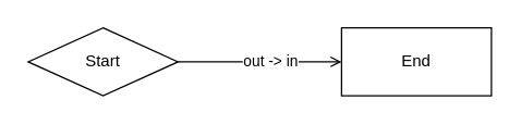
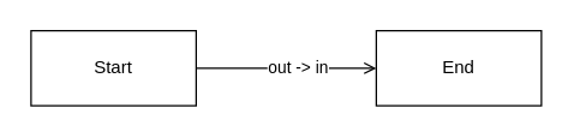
  <mxCell id="0" />
  <mxCell id="1" parent="0" />
  <mxCell id="2" style="edgeStyle=orthogonalEdgeStyle;rounded=0;orthogonalLoop=1;jettySize=auto;html=1;endArrow=open;" edge="1" parent="1" source="4" target="5"><mxGeometry relative="1" as="geometry" /></mxCell>
  <mxCell id="3" value="out -&amp;gt; in" style="edgeLabel;html=1;align=center;verticalAlign=middle;resizable=0;points=[];" vertex="1" connectable="0" parent="2"><mxGeometry x="0.117" y="1" relative="1" as="geometry"><mxPoint as="offset" /></mxGeometry></mxCell>
- <mxCell id="4" value="Start" style="rhombus;html=1;whiteSpace=wrap;" vertex="1" parent="1"><mxGeometry x="20" y="20" width="110" height="50" as="geometry" /></mxCell>
+ <mxCell id="4" value="Start" style="html=1;whiteSpace=wrap;" vertex="1" parent="1"><mxGeometry x="20" y="20" width="110" height="50" as="geometry" /></mxCell>
  <mxCell id="5" value="End" style="html=1;whiteSpace=wrap;" vertex="1" parent="1"><mxGeometry x="250" y="20" width="110" height="50" as="geometry" /></mxCell>
